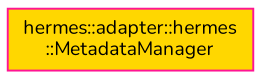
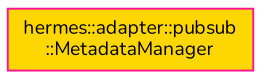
  digraph {
    rankdir=TB
    fontname=Nunito
-   n1 [color=deeppink fillcolor=gold fontname=Nunito fontsize=10 height=0.2 label="hermes::adapter::hermes\l::MetadataManager" shape=record style=filled width=0.4]
+   n1 [color=deeppink fillcolor=gold fontname=Nunito fontsize=10 height=0.2 label="hermes::adapter::pubsub\l::MetadataManager" shape=record style=filled width=0.4]
  }
